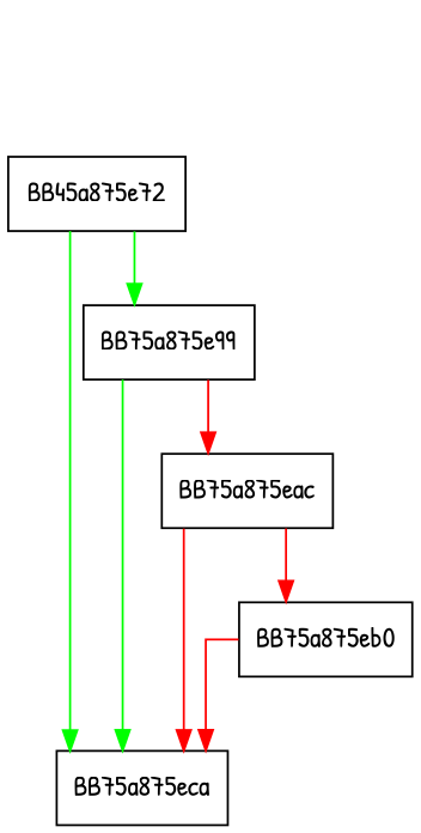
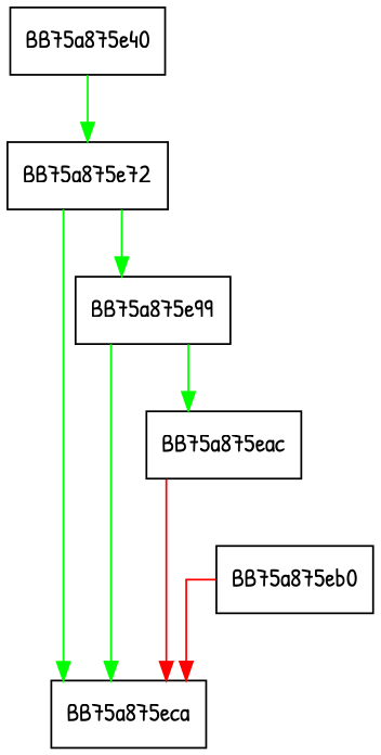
  digraph {
    fontname="Patrick Hand"
    splines=ortho
    node [fontname="Patrick Hand" shape=box]
    edge [color=green fontname="Patrick Hand"]
-   BB75a875e72 [label=BB45a875e72]
+   BB75a875e40
+   BB75a875e72
    BB75a875eca
    BB75a875e99
    BB75a875eac
    n6 [label=BB75a875eb0]
+   BB75a875e40 -> BB75a875e72
    BB75a875e72 -> BB75a875eca
    BB75a875e72 -> BB75a875e99
    BB75a875e99 -> BB75a875eca
-   BB75a875e99 -> BB75a875eac [color=red]
+   BB75a875e99 -> BB75a875eac
    BB75a875eac -> BB75a875eca [color=red]
-   BB75a875eac -> n6 [color=red]
    n6 -> BB75a875eca [color=red]
  }
